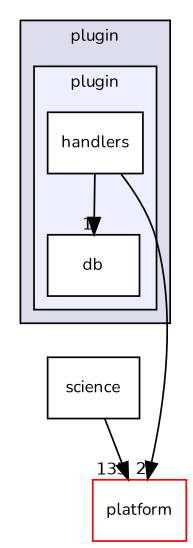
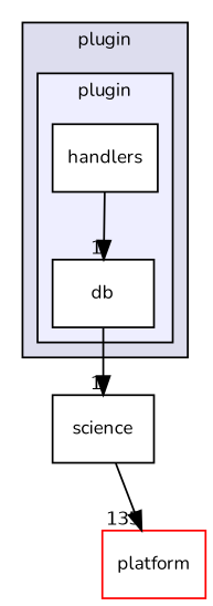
  digraph {
    compound=true
    fontname=Nunito
    node [fillcolor=white fontname=Nunito fontsize=10 shape=box style=filled]
    edge [fontname=Nunito headlabel=1 labeldistance=1.5 labelfontname=Helvetica labelfontsize=10]
    n1 [label=db]
    n2 [label=handlers]
    n3 [color=black label=science]
    n4 [color=red label=platform]
    subgraph cluster_1 {
      bgcolor="#ddddee"
      fontsize=10
      label=plugin
      pencolor=black
      subgraph cluster_2 {
        bgcolor="#eeeeff"
        fontsize=10
        label=plugin
        pencolor=black
        n1
        n2
      }
    }
+   n1 -> n3
    n2 -> n1
-   n2 -> n4 [headlabel=2]
    n3 -> n4 [headlabel=135]
  }
